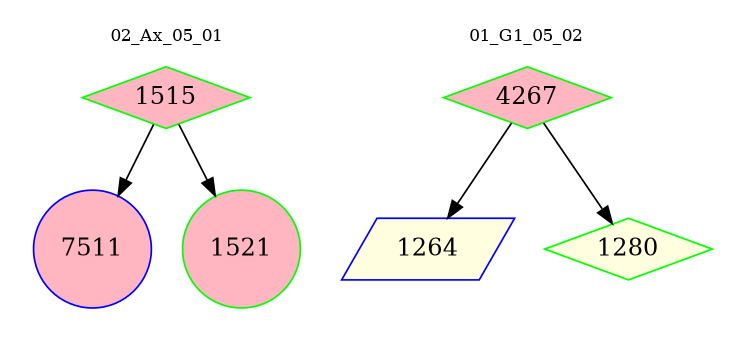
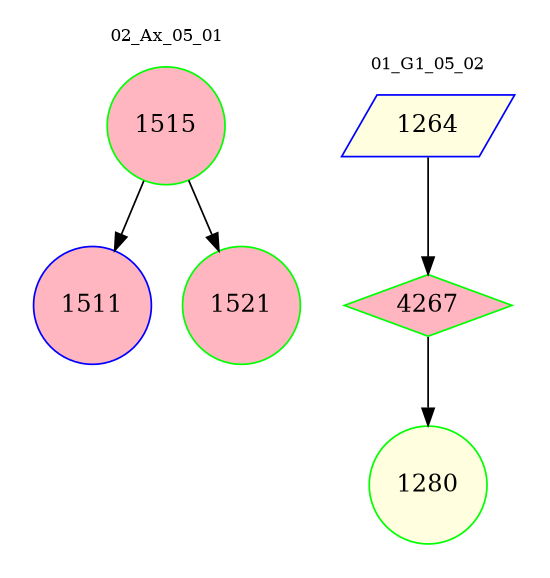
  digraph {
    node [color=green fillcolor=lightpink shape=circle style=filled]
    edge [color=black]
-   n1 [label=1515 shape=diamond]
-   n2 [color=blue label=7511]
+   n1 [label=1515]
+   n2 [color=blue label=1511]
    n3 [label=1521]
    n4 [label=4267 shape=diamond]
    n5 [color=blue fillcolor=lightyellow label=1264 shape=parallelogram]
-   n6 [fillcolor=lightyellow label=1280 shape=diamond]
+   n6 [fillcolor=lightyellow label=1280]
    subgraph cluster_1 {
      color=white
      fontsize=10
      label="02_Ax_05_01"
      n1
      n2
      n3
    }
    subgraph cluster_2 {
      color=white
      fontsize=10
      label="01_G1_05_02"
      n4
      n5
      n6
    }
    n1 -> n2
    n1 -> n3
-   n4 -> n5
+   n5 -> n4
    n4 -> n6
  }
